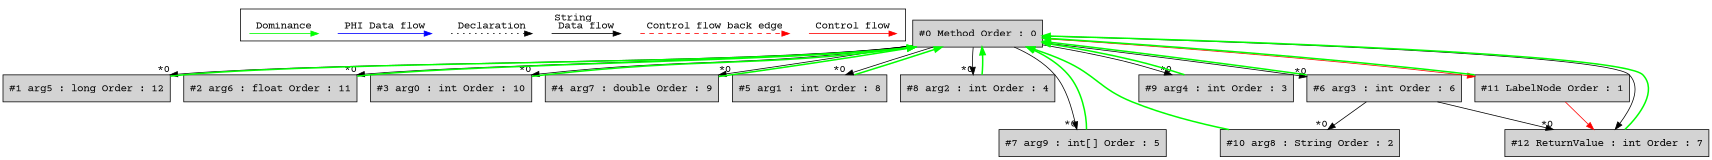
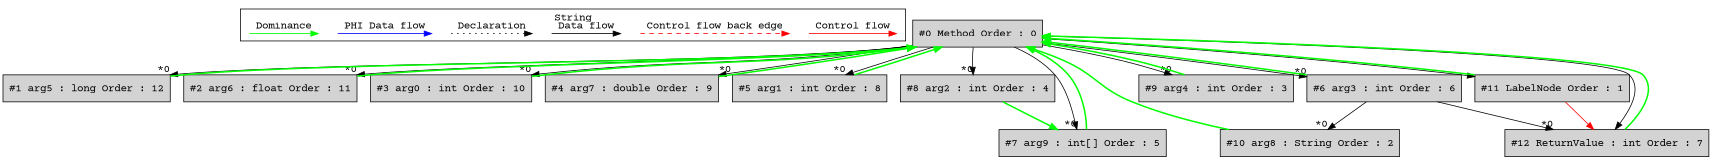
  digraph {
    fontname="Courier Prime"
    node [fontname="Courier Prime" shape=box style=filled fillcolor=lightgrey]
    edge [fontname="Courier Prime"]
    c0 [shape=point style=invis fillcolor=""]
    c1 [shape=point style=invis fillcolor=""]
    c2 [shape=point style=invis fillcolor=""]
    c3 [shape=point style=invis fillcolor=""]
    d0 [shape=point style=invis fillcolor=""]
    d1 [shape=point style=invis fillcolor=""]
    d2 [shape=point style=invis fillcolor=""]
    d3 [shape=point style=invis fillcolor=""]
    d4 [shape=point style=invis fillcolor=""]
    d5 [shape=point style=invis fillcolor=""]
    d6 [shape=point style=invis fillcolor=""]
    d7 [shape=point style=invis fillcolor=""]
    n13 [label="#0 Method Order : 0"]
    n14 [label="#1 arg5 : long Order : 12"]
    n15 [label="#2 arg6 : float Order : 11"]
    n16 [label="#3 arg0 : int Order : 10"]
    n17 [label="#4 arg7 : double Order : 9"]
    n18 [label="#5 arg1 : int Order : 8"]
    n19 [label="#6 arg3 : int Order : 6"]
    n20 [label="#7 arg9 : int[] Order : 5"]
    n21 [label="#8 arg2 : int Order : 4"]
    n22 [label="#9 arg4 : int Order : 3"]
    n23 [label="#11 LabelNode Order : 1"]
    n24 [label="#12 ReturnValue : int Order : 7"]
    n25 [label="#10 arg8 : String Order : 2"]
    subgraph cluster_1 {
      label=String
      subgraph sub_2 {
        label=Legend
        rank=same
        c0
        c1
        c2
        c3
        d0
        d1
        d2
        d3
        d4
        d5
        d6
        d7
      }
    }
    c0 -> c1 [color=red label="Control flow" style=solid]
    c2 -> c3 [color=red label="Control flow back edge" style=dashed]
    d0 -> d1 [label="Data flow"]
    d2 -> d3 [label=Declaration style=dotted]
    d4 -> d5 [color=blue label="PHI Data flow"]
    d6 -> d7 [color=green label=Dominance]
    n13 -> n14 [headlabel="*0" labeldistance=2]
    n13 -> n15 [headlabel="*0" labeldistance=2]
    n13 -> n16 [headlabel="*0" labeldistance=2]
    n13 -> n17 [headlabel="*0" labeldistance=2]
    n13 -> n18 [headlabel="*0" labeldistance=2]
    n13 -> n19 [headlabel="*0" labeldistance=2]
    n13 -> n20 [headlabel="*0" labeldistance=2]
    n13 -> n21 [headlabel="*0" labeldistance=2]
    n13 -> n22 [headlabel="*0" labeldistance=2]
-   n13 -> n23 [color=red fontcolor=red labeldistance=2]
+   n13 -> n23 [color=black fontcolor=red labeldistance=2]
    n13 -> n24
    n14 -> n13 [color=green dir=forward penwidth=2]
    n15 -> n13 [color=green dir=forward penwidth=2]
    n16 -> n13 [color=green dir=forward penwidth=2]
    n17 -> n13 [color=green dir=forward penwidth=2]
    n18 -> n13 [color=green dir=forward penwidth=2]
    n19 -> n13 [color=green dir=forward penwidth=2]
    n19 -> n24 [headlabel="*0" labeldistance=2]
    n19 -> n25 [headlabel="*0" labeldistance=2]
    n20 -> n13 [color=green dir=forward penwidth=2]
-   n21 -> n13 [color=green dir=forward penwidth=2]
+   n21 -> n20 [color=green dir=forward penwidth=2]
    n22 -> n13 [color=green dir=forward penwidth=2]
    n23 -> n13 [color=green dir=forward penwidth=2]
    n23 -> n24 [color=red fontcolor=red labeldistance=2]
    n24 -> n13 [color=green dir=forward penwidth=2]
    n25 -> n13 [color=green dir=forward penwidth=2]
  }
